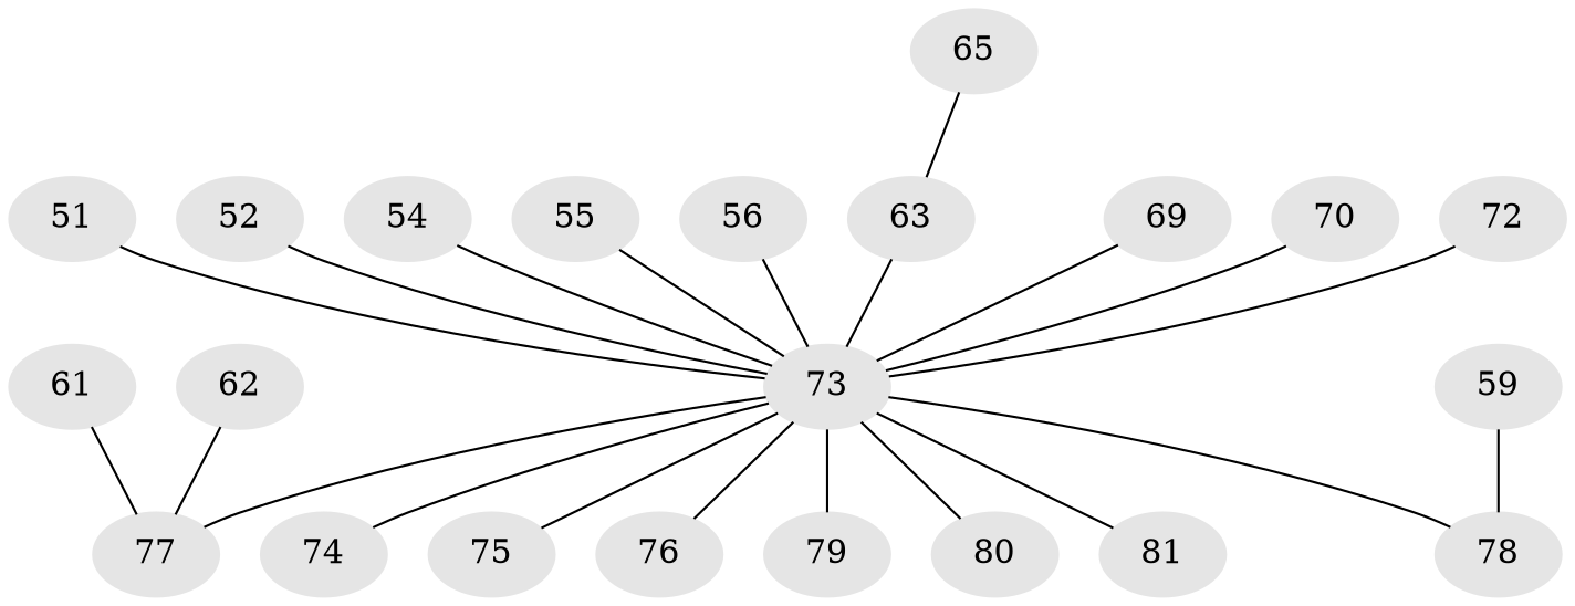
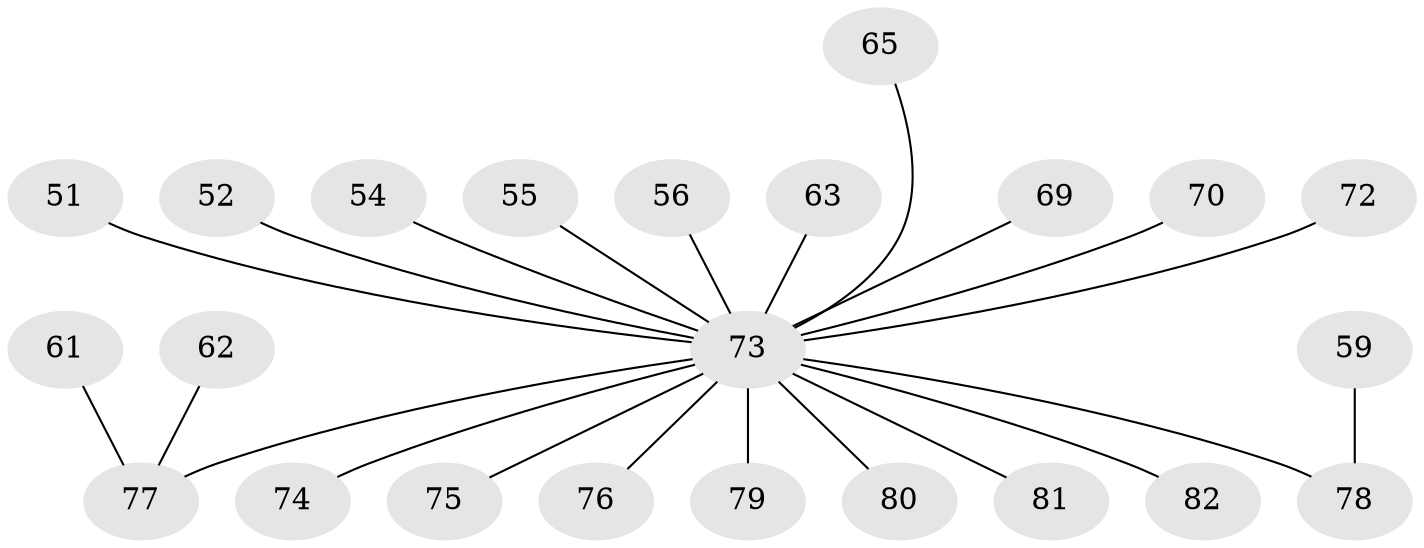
  graph {
    node [color=gray90 style=filled]
    73 [super="+53+60+66+68+58+39+40+43+45+50"]
    74
    75
    76
    77
    78
    79
    80 [super="+22"]
    81 [super="+67"]
+   82
    51
    52
    54
    55
    56
    59
    61
    62
    63
    65
    69 [super="+64"]
    70
    72
    73 -- 74
    73 -- 75
    73 -- 76
    73 -- 77
    73 -- 78
    73 -- 79
    73 -- 80
    73 -- 81
+   73 -- 82
    51 -- 73
    52 -- 73
    54 -- 73
    55 -- 73
    56 -- 73
    59 -- 78
    61 -- 77
    62 -- 77
    63 -- 73
-   65 -- 63
+   65 -- 73
    69 -- 73
    70 -- 73
    72 -- 73
  }
